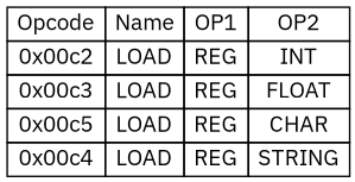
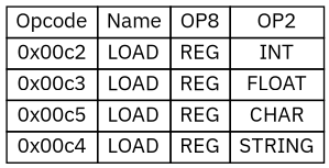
  digraph {
    nodesep=0.5
    ranksep=2
    fontname="IBM Plex Sans"
-   n1 [label=< <table border="0" cellborder="1" cellspacing="0"> <tr><td> Opcode </td> <td> Name </td> <td> OP1 </td><td> OP2 </td> </tr> <tr><td> 0x00c2 </td><td> LOAD </td><td> REG </td><td> INT </td> </tr> <tr><td> 0x00c3 </td><td> LOAD </td><td> REG </td><td> FLOAT </td> </tr> <tr><td> 0x00c5 </td><td> LOAD </td><td> REG </td><td> CHAR </td> </tr> <tr><td> 0x00c4 </td><td> LOAD </td><td> REG </td><td> STRING </td> </tr> </table>> shape=plain fontname="IBM Plex Sans"]
+   n1 [label=< <table border="0" cellborder="1" cellspacing="0"> <tr><td> Opcode </td> <td> Name </td> <td> OP8 </td><td> OP2 </td> </tr> <tr><td> 0x00c2 </td><td> LOAD </td><td> REG </td><td> INT </td> </tr> <tr><td> 0x00c3 </td><td> LOAD </td><td> REG </td><td> FLOAT </td> </tr> <tr><td> 0x00c5 </td><td> LOAD </td><td> REG </td><td> CHAR </td> </tr> <tr><td> 0x00c4 </td><td> LOAD </td><td> REG </td><td> STRING </td> </tr> </table>> shape=plain fontname="IBM Plex Sans"]
  }
